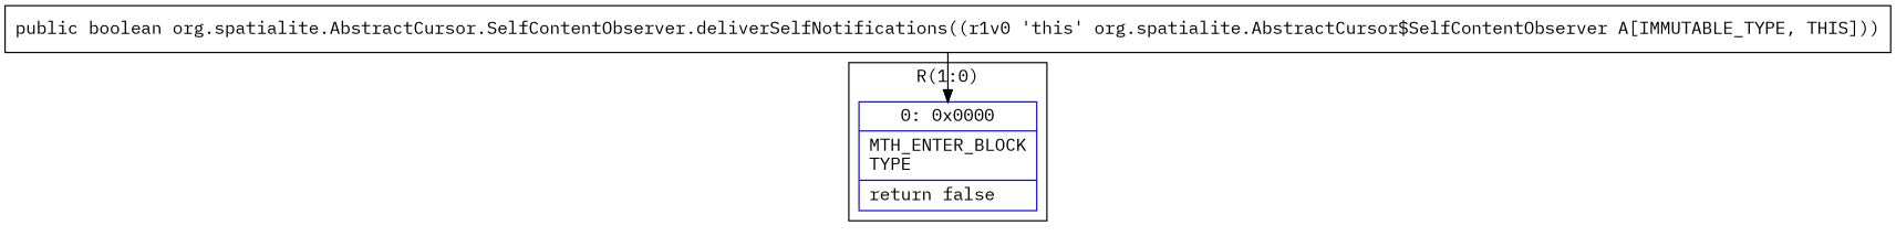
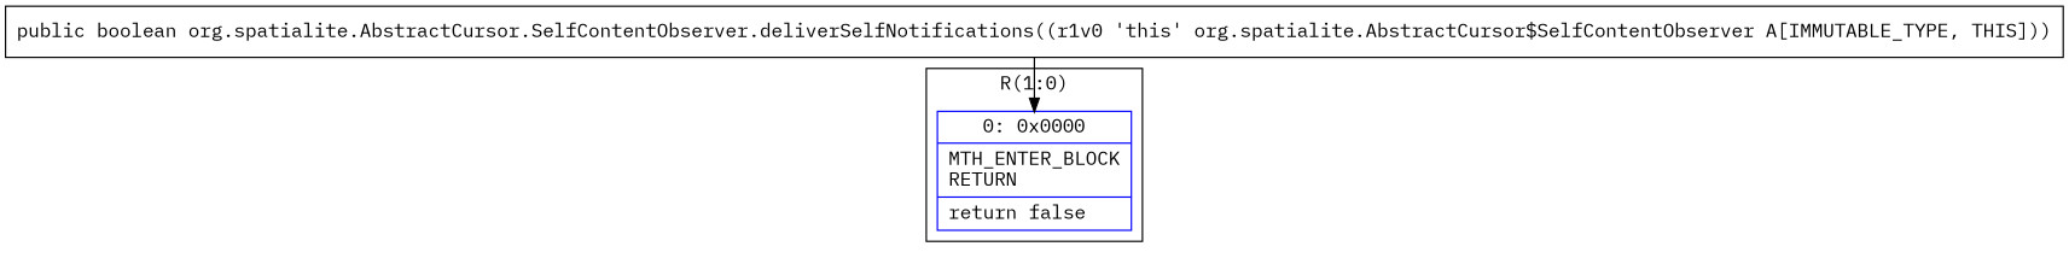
  digraph {
    fontname="IBM Plex Mono"
    node [shape=record fontname="IBM Plex Mono"]
-   n1 [color=blue label="{0\:\ 0x0000|MTH_ENTER_BLOCK\lTYPE\l|return false\l}"]
+   n1 [color=blue label="{0\:\ 0x0000|MTH_ENTER_BLOCK\lRETURN\l|return false\l}"]
    n2 [label="{public boolean org.spatialite.AbstractCursor.SelfContentObserver.deliverSelfNotifications((r1v0 'this' org.spatialite.AbstractCursor$SelfContentObserver A[IMMUTABLE_TYPE, THIS])) }"]
    subgraph cluster_1 {
      label="R(1:0)"
      n1
    }
    n2 -> n1 [color=black fontname="IBM Plex Mono"]
  }
